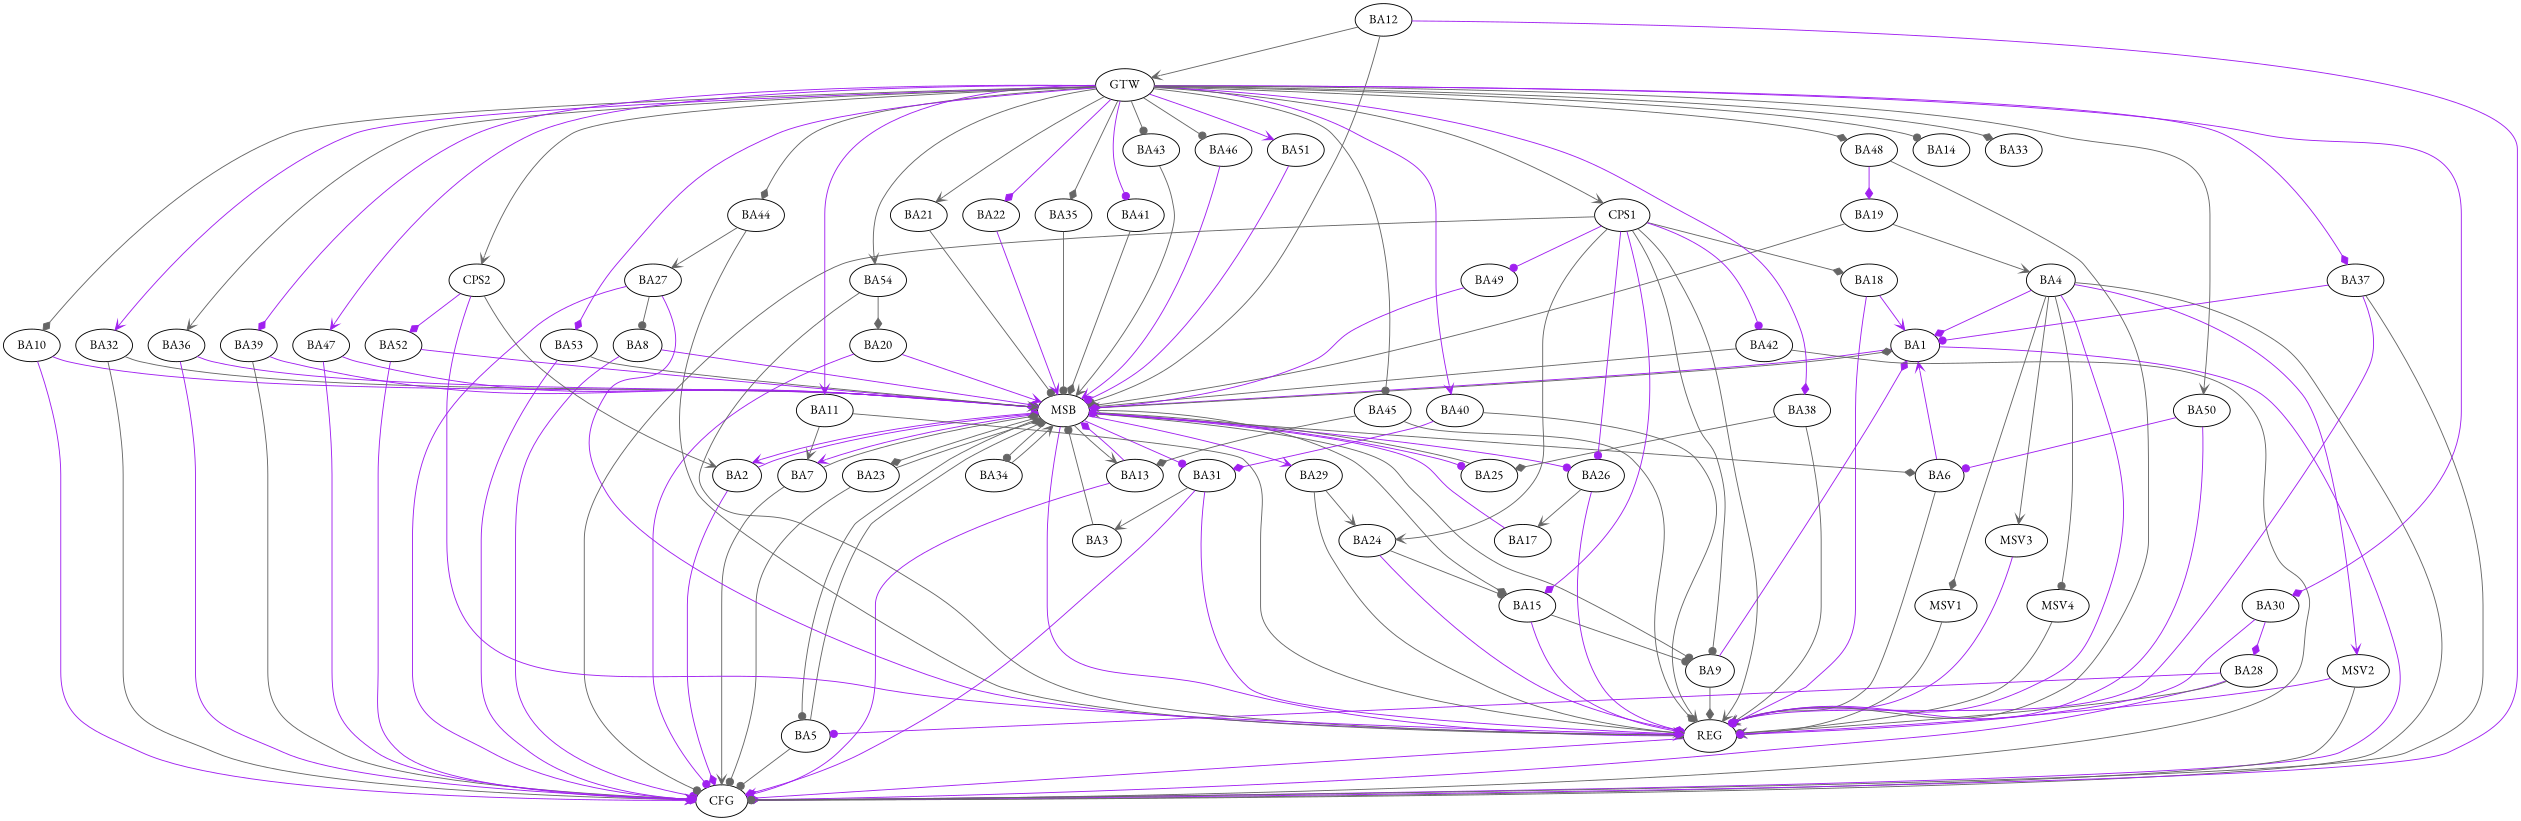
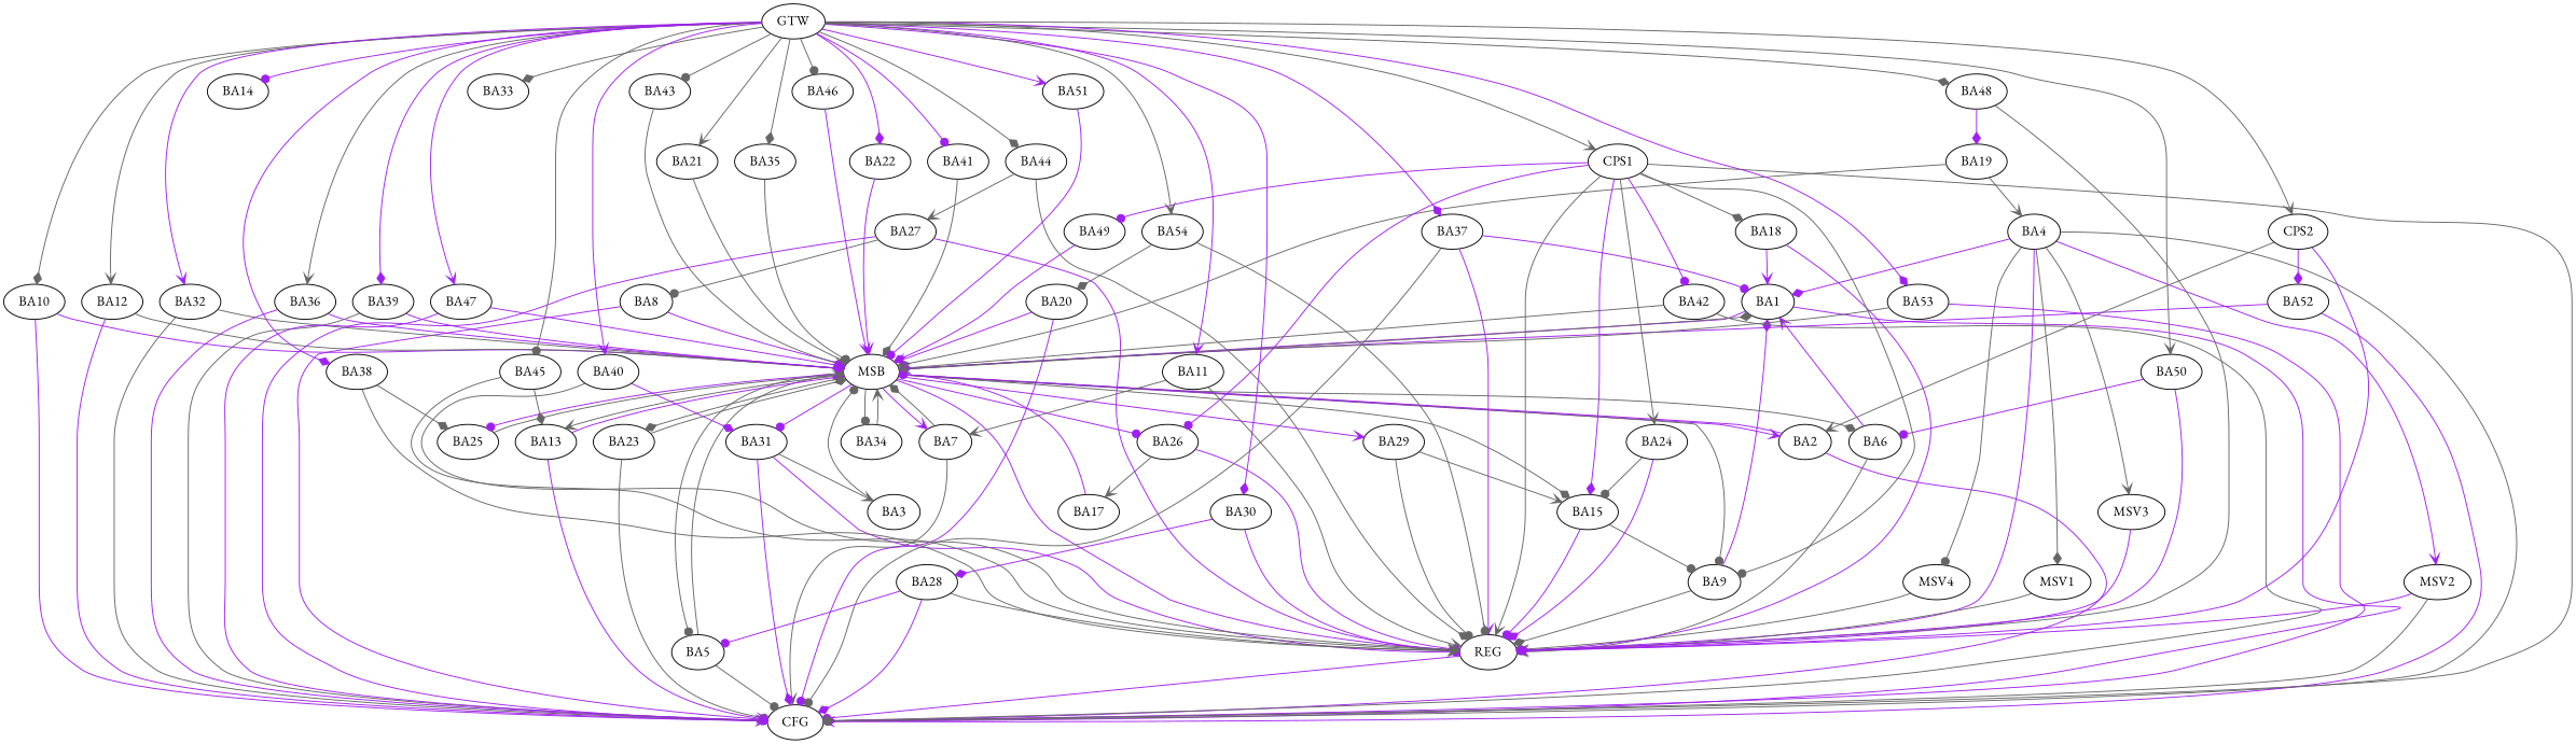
  strict digraph {
    fontname="EB Garamond"
    node [fontname="EB Garamond"]
    edge [arrowhead=diamond color=gray40 fontname="EB Garamond"]
    n1 [label=BA1]
    n2 [label=MSB]
    n3 [label=CFG]
    n4 [label=BA2]
    n5 [label=REG]
    n6 [label=BA5]
    n7 [label=BA6]
    n8 [label=BA7]
    n9 [label=BA9]
    n10 [label=BA13]
    n11 [label=BA15]
    n12 [label=BA23]
    n13 [label=BA25]
    n14 [label=BA26]
    n15 [label=BA29]
    n16 [label=BA31]
    n17 [label=BA34]
    n18 [label=BA3]
    n19 [label=BA4]
    n20 [label=MSV1]
    n21 [label=MSV2]
    n22 [label=MSV3]
    n23 [label=MSV4]
    n24 [label=BA8]
    n25 [label=BA10]
    n26 [label=BA11]
    n27 [label=BA12]
    n28 [label=BA14]
    n29 [label=BA17]
    n30 [label=BA18]
    n31 [label=BA19]
    n32 [label=BA20]
    n33 [label=BA21]
    n34 [label=BA22]
    n35 [label=BA24]
    n36 [label=BA27]
    n37 [label=BA28]
    n38 [label=BA30]
    n39 [label=BA32]
    n40 [label=BA33]
    n41 [label=BA35]
    n42 [label=BA36]
    n43 [label=BA37]
    n44 [label=BA38]
    n45 [label=BA39]
    n46 [label=BA40]
    n47 [label=BA41]
    n48 [label=BA42]
    n49 [label=BA43]
    n50 [label=BA44]
    n51 [label=BA45]
    n52 [label=BA46]
    n53 [label=BA47]
    n54 [label=BA48]
    n55 [label=BA49]
    n56 [label=BA50]
    n57 [label=BA51]
    n58 [label=BA52]
    n59 [label=BA53]
    n60 [label=BA54]
    n61 [label=CPS1]
    n62 [label=CPS2]
    n63 [label=GTW]
    n1 -> n2 [arrowhead=vee color=purple]
    n1 -> n3 [color=purple]
    n2 -> n1
    n2 -> n4 [arrowhead=vee color=purple]
    n2 -> n5 [arrowhead=vee color=purple]
    n2 -> n6 [arrowhead=dot]
    n2 -> n7
    n2 -> n8 [arrowhead=vee color=purple]
    n2 -> n9 [arrowhead=dot]
    n2 -> n10 [arrowhead=vee]
    n2 -> n11
    n2 -> n12
    n2 -> n13 [arrowhead=dot color=purple]
    n2 -> n14 [arrowhead=dot color=purple]
    n2 -> n15 [arrowhead=vee color=purple]
    n2 -> n16 [arrowhead=dot color=purple]
    n2 -> n17 [arrowhead=dot]
    n4 -> n2 [arrowhead=dot color=purple]
    n4 -> n3 [color=purple]
    n5 -> n3 [arrowhead=dot color=purple]
    n6 -> n2 [arrowhead=dot]
    n6 -> n3 [arrowhead=dot]
    n7 -> n1 [arrowhead=vee color=purple]
    n7 -> n5 [arrowhead=vee]
    n8 -> n2
    n8 -> n3 [arrowhead=vee]
    n9 -> n1 [color=purple]
    n9 -> n5
    n10 -> n2 [color=purple]
    n10 -> n3 [arrowhead=vee color=purple]
    n11 -> n5 [arrowhead=dot color=purple]
    n11 -> n9 [arrowhead=dot]
    n12 -> n2
    n12 -> n3 [arrowhead=dot]
    n13 -> n2 [arrowhead=vee]
    n14 -> n5 [color=purple]
    n14 -> n29 [arrowhead=vee]
    n15 -> n5 [arrowhead=dot]
-   n15 -> n35 [arrowhead=vee]
+   n15 -> n11 [arrowhead=vee]
    n16 -> n3 [color=purple]
    n16 -> n5 [arrowhead=dot color=purple]
    n16 -> n18 [arrowhead=vee]
    n17 -> n2 [arrowhead=vee]
    n18 -> n2 [arrowhead=dot]
    n19 -> n1 [color=purple]
    n19 -> n3 [arrowhead=dot]
    n19 -> n5 [arrowhead=dot color=purple]
    n19 -> n20
    n19 -> n21 [arrowhead=vee color=purple]
    n19 -> n22 [arrowhead=vee]
    n19 -> n23 [arrowhead=dot]
    n20 -> n5 [arrowhead=dot]
    n21 -> n3
    n21 -> n5 [arrowhead=vee color=purple]
    n22 -> n5 [color=purple]
    n23 -> n5 [arrowhead=dot]
    n24 -> n2 [color=purple]
    n24 -> n3 [arrowhead=dot color=purple]
    n25 -> n2 [arrowhead=dot color=purple]
    n25 -> n3 [color=purple]
    n26 -> n5 [arrowhead=vee]
    n26 -> n8 [arrowhead=vee]
    n27 -> n2 [arrowhead=dot]
    n27 -> n3 [arrowhead=dot color=purple]
    n29 -> n2 [arrowhead=dot color=purple]
    n30 -> n1 [arrowhead=vee color=purple]
    n30 -> n5 [arrowhead=dot color=purple]
    n31 -> n2
    n31 -> n19 [arrowhead=vee]
    n32 -> n2 [arrowhead=vee color=purple]
    n32 -> n3 [arrowhead=dot color=purple]
    n33 -> n2 [arrowhead=dot]
    n34 -> n2 [arrowhead=vee color=purple]
    n35 -> n5 [color=purple]
    n35 -> n11 [arrowhead=dot]
    n36 -> n3 [arrowhead=vee color=purple]
    n36 -> n5 [arrowhead=dot color=purple]
    n36 -> n24 [arrowhead=dot]
    n37 -> n3 [color=purple]
    n37 -> n5 [arrowhead=vee]
    n37 -> n6 [arrowhead=dot color=purple]
    n38 -> n5 [arrowhead=dot color=purple]
    n38 -> n37 [color=purple]
    n39 -> n2 [arrowhead=dot]
    n39 -> n3 [arrowhead=vee]
    n41 -> n2 [arrowhead=dot]
    n42 -> n2 [color=purple]
    n42 -> n3 [arrowhead=vee color=purple]
    n43 -> n1 [arrowhead=dot color=purple]
    n43 -> n3 [arrowhead=dot]
    n43 -> n5 [arrowhead=vee color=purple]
    n44 -> n5 [arrowhead=vee]
    n44 -> n13
    n45 -> n2 [color=purple]
    n45 -> n3 [arrowhead=dot]
    n46 -> n5 [arrowhead=vee]
    n46 -> n16 [color=purple]
    n47 -> n2
    n48 -> n2
    n48 -> n3 [arrowhead=dot]
    n49 -> n2 [arrowhead=vee]
    n50 -> n5
    n50 -> n36 [arrowhead=vee]
    n51 -> n5
    n51 -> n10
    n52 -> n2 [arrowhead=vee color=purple]
    n53 -> n2 [color=purple]
    n53 -> n3 [arrowhead=dot color=purple]
    n54 -> n5 [arrowhead=vee]
    n54 -> n31 [color=purple]
    n55 -> n2 [color=purple]
    n56 -> n5 [color=purple]
    n56 -> n7 [arrowhead=dot color=purple]
    n57 -> n2 [arrowhead=dot color=purple]
    n58 -> n2 [color=purple]
    n58 -> n3 [arrowhead=vee color=purple]
    n59 -> n2 [arrowhead=vee]
    n59 -> n3 [color=purple]
    n60 -> n5 [arrowhead=dot]
    n60 -> n32
    n61 -> n3 [arrowhead=dot]
    n61 -> n5 [arrowhead=vee]
    n61 -> n9 [arrowhead=dot]
    n61 -> n11 [color=purple]
    n61 -> n14 [arrowhead=dot color=purple]
    n61 -> n30
    n61 -> n35 [arrowhead=vee]
    n61 -> n48 [arrowhead=dot color=purple]
    n61 -> n55 [arrowhead=dot color=purple]
    n62 -> n4 [arrowhead=vee]
    n62 -> n5 [color=purple]
    n62 -> n58 [color=purple]
    n63 -> n25
    n63 -> n26 [arrowhead=vee color=purple]
-   n27 -> n63 [arrowhead=vee]
-   n63 -> n28 [arrowhead=dot]
+   n63 -> n27 [arrowhead=vee]
+   n63 -> n28 [arrowhead=dot color=purple]
    n63 -> n33 [arrowhead=vee]
    n63 -> n34 [color=purple]
    n63 -> n38 [color=purple]
    n63 -> n39 [arrowhead=vee color=purple]
    n63 -> n40
    n63 -> n41
    n63 -> n42 [arrowhead=vee]
    n63 -> n43 [color=purple]
    n63 -> n44 [color=purple]
    n63 -> n45 [color=purple]
    n63 -> n46 [arrowhead=vee color=purple]
    n63 -> n47 [arrowhead=dot color=purple]
    n63 -> n49 [arrowhead=dot]
    n63 -> n50
    n63 -> n51 [arrowhead=dot]
    n63 -> n52 [arrowhead=dot]
    n63 -> n53 [arrowhead=vee color=purple]
    n63 -> n54
    n63 -> n56 [arrowhead=vee]
    n63 -> n57 [arrowhead=vee color=purple]
    n63 -> n59 [color=purple]
    n63 -> n60 [arrowhead=vee]
    n63 -> n61 [arrowhead=vee]
    n63 -> n62 [arrowhead=vee]
  }
